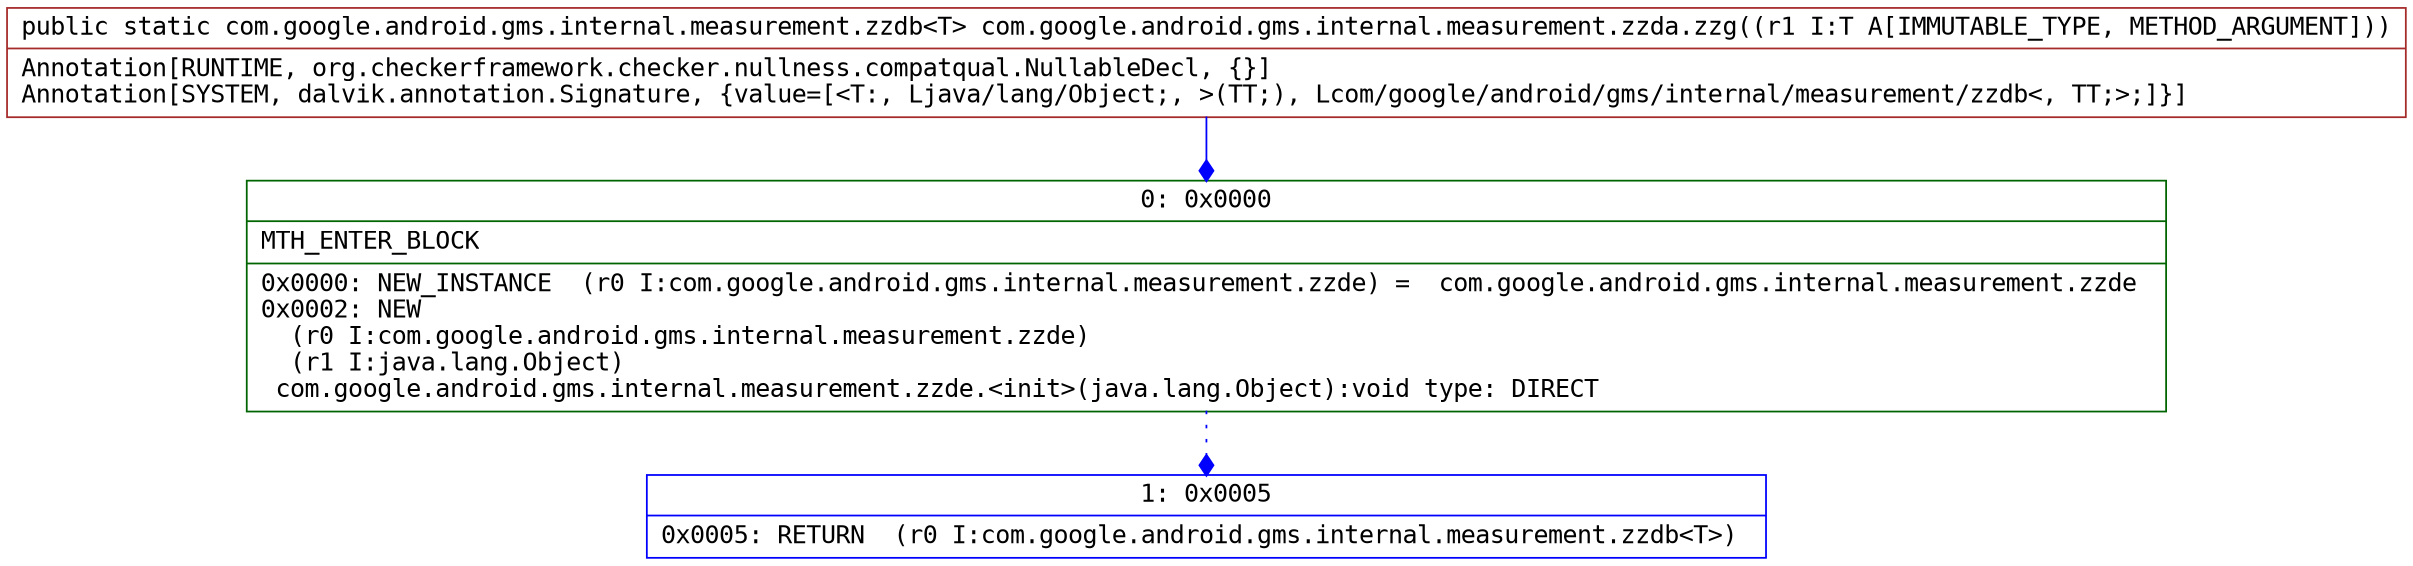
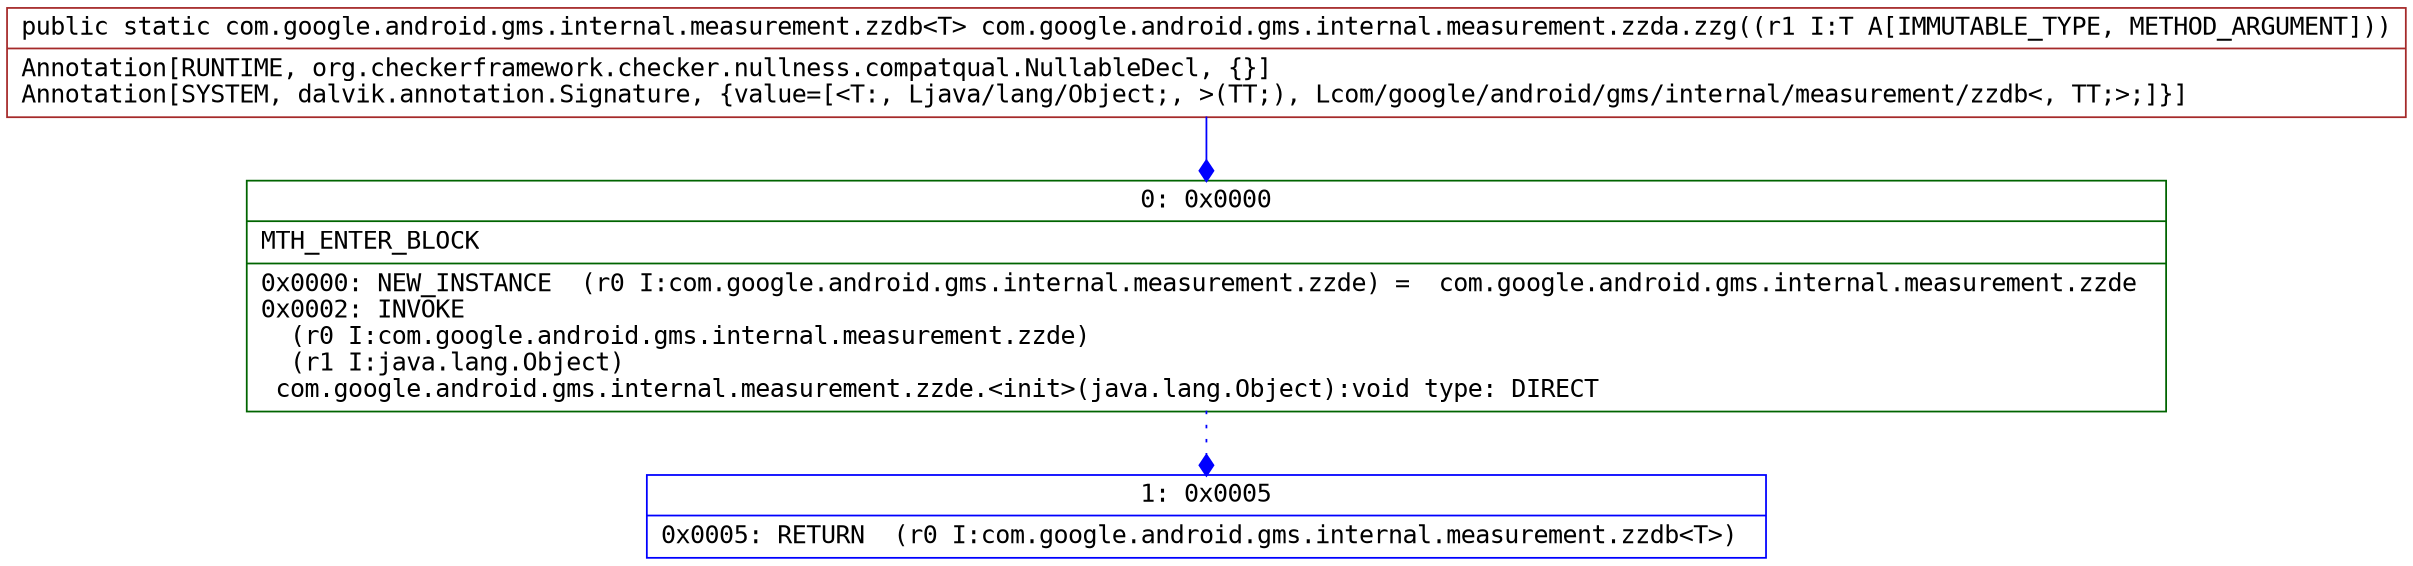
  digraph {
    fontname="DejaVu Sans Mono"
    node [shape=record fontname="DejaVu Sans Mono"]
    edge [color=blue arrowhead=diamond fontname="DejaVu Sans Mono"]
-   n1 [label="{0\:\ 0x0000|MTH_ENTER_BLOCK\l|0x0000: NEW_INSTANCE  (r0 I:com.google.android.gms.internal.measurement.zzde) =  com.google.android.gms.internal.measurement.zzde \l0x0002: NEW  \l  (r0 I:com.google.android.gms.internal.measurement.zzde)\l  (r1 I:java.lang.Object)\l com.google.android.gms.internal.measurement.zzde.\<init\>(java.lang.Object):void type: DIRECT \l}" color=darkgreen]
+   n1 [label="{0\:\ 0x0000|MTH_ENTER_BLOCK\l|0x0000: NEW_INSTANCE  (r0 I:com.google.android.gms.internal.measurement.zzde) =  com.google.android.gms.internal.measurement.zzde \l0x0002: INVOKE  \l  (r0 I:com.google.android.gms.internal.measurement.zzde)\l  (r1 I:java.lang.Object)\l com.google.android.gms.internal.measurement.zzde.\<init\>(java.lang.Object):void type: DIRECT \l}" color=darkgreen]
    n2 [label="{1\:\ 0x0005|0x0005: RETURN  (r0 I:com.google.android.gms.internal.measurement.zzdb\<T\>) \l}" color=blue]
    n3 [label="{public static com.google.android.gms.internal.measurement.zzdb\<T\> com.google.android.gms.internal.measurement.zzda.zzg((r1 I:T A[IMMUTABLE_TYPE, METHOD_ARGUMENT]))  | Annotation[RUNTIME, org.checkerframework.checker.nullness.compatqual.NullableDecl, \{\}]\lAnnotation[SYSTEM, dalvik.annotation.Signature, \{value=[\<T:, Ljava\/lang\/Object;, \>(TT;), Lcom\/google\/android\/gms\/internal\/measurement\/zzdb\<, TT;\>;]\}]\l}" color=brown]
    n1 -> n2 [style=dotted]
    n3 -> n1 [style=solid]
  }
